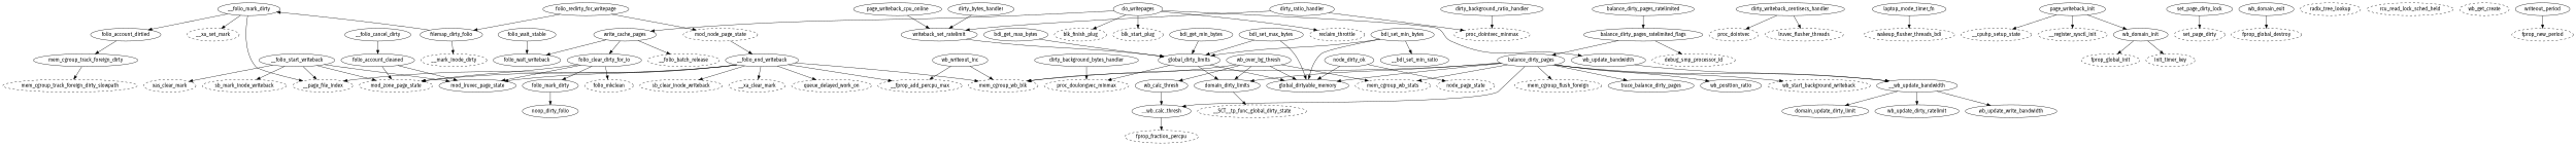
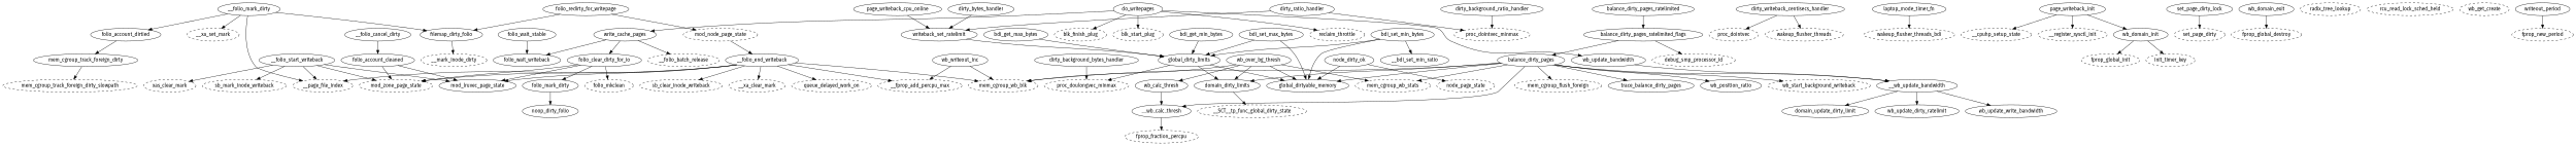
  strict digraph {
    fontname="Fira Sans"
    node [fontname="Fira Sans"]
    edge [fontname="Fira Sans"]
    __folio_cancel_dirty
    folio_account_cleaned
    mod_lruvec_page_state
    mod_zone_page_state [style=dashed]
    __fprop_add_percpu_max [style=dashed]
    __folio_end_writeback
    __page_file_index [style=dashed]
    __xa_clear_mark [style=dashed]
    n9 [label=mem_cgroup_wb_blk style=dashed]
    queue_delayed_work_on [style=dashed]
    sb_clear_inode_writeback [style=dashed]
    mod_node_page_state [style=dashed]
    __folio_mark_dirty
    __xa_set_mark [style=dashed]
    folio_account_dirtied
    mem_cgroup_track_foreign_dirty
    mem_cgroup_track_foreign_dirty_slowpath [style=dashed]
    __folio_start_writeback
    sb_mark_inode_writeback [style=dashed]
    xas_clear_mark [style=dashed]
    fprop_fraction_percpu [style=dashed]
    __wb_calc_thresh
    __wb_update_bandwidth
    domain_update_dirty_limit
    wb_update_dirty_ratelimit
    wb_update_write_bandwidth
    balance_dirty_pages
    domain_dirty_limits
    global_dirtyable_memory
    mem_cgroup_flush_foreign [style=dashed]
    mem_cgroup_wb_stats [style=dashed]
    trace_balance_dirty_pages
    wb_position_ratio
    wb_start_background_writeback [style=dashed]
    __SCT__tp_func_global_dirty_state [style=dashed]
    balance_dirty_pages_ratelimited
    balance_dirty_pages_ratelimited_flags
    debug_smp_processor_id [style=dashed]
    bdi_get_max_bytes
    global_dirty_limits
    proc_doulongvec_minmax [style=dashed]
    bdi_get_min_bytes
    bdi_set_max_bytes
    bdi_set_min_bytes
    __bdi_set_min_ratio
    dirty_background_bytes_handler
    proc_dointvec_minmax [style=dashed]
    dirty_background_ratio_handler
    dirty_bytes_handler
    writeback_set_ratelimit
    dirty_ratio_handler
    proc_dointvec [style=dashed]
    dirty_writeback_centisecs_handler
-   wakeup_flusher_threads [style=dashed label=lruvec_flusher_threads]
+   wakeup_flusher_threads [style=dashed]
    blk_finish_plug [style=dashed]
    do_writepages
    blk_start_plug [style=dashed]
    reclaim_throttle [style=dashed]
    wb_update_bandwidth
    write_cache_pages
    folio_clear_dirty_for_io
    folio_wait_writeback
    __folio_batch_release [style=dashed]
    folio_mark_dirty
    folio_mkclean [style=dashed]
    filemap_dirty_folio
    __mark_inode_dirty [style=dashed]
    noop_dirty_folio
    folio_redirty_for_writepage
    folio_wait_stable
    wakeup_flusher_threads_bdi [style=dashed]
    laptop_mode_timer_fn
    node_dirty_ok
    node_page_state [style=dashed]
    page_writeback_cpu_online
    __cpuhp_setup_state [style=dashed]
    page_writeback_init
    __register_sysctl_init [style=dashed]
    wb_domain_init
    fprop_global_init [style=dashed]
    init_timer_key [style=dashed]
    set_page_dirty [style=dashed]
    set_page_dirty_lock
    wb_calc_thresh
    fprop_global_destroy [style=dashed]
    wb_domain_exit
    radix_tree_lookup [style=dashed]
    rcu_read_lock_sched_held [style=dashed]
    wb_get_create [style=dashed]
    wb_over_bg_thresh
    wb_writeout_inc
    fprop_new_period [style=dashed]
    writeout_period
    __folio_cancel_dirty -> folio_account_cleaned
    folio_account_cleaned -> mod_lruvec_page_state
    folio_account_cleaned -> mod_zone_page_state
    __folio_end_writeback -> mod_lruvec_page_state
    __folio_end_writeback -> mod_zone_page_state
    __folio_end_writeback -> __fprop_add_percpu_max
    __folio_end_writeback -> __page_file_index
    __folio_end_writeback -> __xa_clear_mark
    __folio_end_writeback -> n9
    __folio_end_writeback -> queue_delayed_work_on
    __folio_end_writeback -> sb_clear_inode_writeback
    mod_node_page_state -> __folio_end_writeback
    __folio_mark_dirty -> __page_file_index
    __folio_mark_dirty -> __xa_set_mark
    __folio_mark_dirty -> folio_account_dirtied
    folio_account_dirtied -> mem_cgroup_track_foreign_dirty
    mem_cgroup_track_foreign_dirty -> mem_cgroup_track_foreign_dirty_slowpath
    __folio_start_writeback -> mod_lruvec_page_state
    __folio_start_writeback -> mod_zone_page_state
    __folio_start_writeback -> __page_file_index
    __folio_start_writeback -> sb_mark_inode_writeback
    __folio_start_writeback -> xas_clear_mark
    __wb_calc_thresh -> fprop_fraction_percpu
    __wb_update_bandwidth -> domain_update_dirty_limit
    __wb_update_bandwidth -> wb_update_dirty_ratelimit
    __wb_update_bandwidth -> wb_update_write_bandwidth
    balance_dirty_pages -> n9
    balance_dirty_pages -> __wb_calc_thresh
    balance_dirty_pages -> __wb_update_bandwidth
    balance_dirty_pages -> domain_dirty_limits
    balance_dirty_pages -> global_dirtyable_memory
    balance_dirty_pages -> mem_cgroup_flush_foreign
    balance_dirty_pages -> mem_cgroup_wb_stats
    balance_dirty_pages -> trace_balance_dirty_pages
    balance_dirty_pages -> wb_position_ratio
    balance_dirty_pages -> wb_start_background_writeback
    domain_dirty_limits -> __SCT__tp_func_global_dirty_state
    balance_dirty_pages_ratelimited -> balance_dirty_pages_ratelimited_flags
    balance_dirty_pages_ratelimited_flags -> balance_dirty_pages
    balance_dirty_pages_ratelimited_flags -> debug_smp_processor_id
    bdi_get_max_bytes -> global_dirty_limits
    global_dirty_limits -> domain_dirty_limits
    global_dirty_limits -> global_dirtyable_memory
    global_dirty_limits -> proc_doulongvec_minmax
    bdi_get_min_bytes -> global_dirty_limits
    bdi_set_max_bytes -> global_dirtyable_memory
    bdi_set_max_bytes -> global_dirty_limits
    bdi_set_min_bytes -> global_dirtyable_memory
    bdi_set_min_bytes -> global_dirty_limits
    bdi_set_min_bytes -> __bdi_set_min_ratio
    dirty_background_bytes_handler -> proc_doulongvec_minmax
    dirty_background_ratio_handler -> proc_dointvec_minmax
    dirty_bytes_handler -> writeback_set_ratelimit
    writeback_set_ratelimit -> global_dirty_limits
    dirty_ratio_handler -> proc_dointvec_minmax
    dirty_ratio_handler -> writeback_set_ratelimit
    dirty_writeback_centisecs_handler -> proc_dointvec
    dirty_writeback_centisecs_handler -> wakeup_flusher_threads
    do_writepages -> blk_finish_plug
    do_writepages -> blk_start_plug
    do_writepages -> reclaim_throttle
    do_writepages -> wb_update_bandwidth
    do_writepages -> write_cache_pages
    wb_update_bandwidth -> __wb_update_bandwidth
    write_cache_pages -> folio_clear_dirty_for_io
    write_cache_pages -> folio_wait_writeback
    write_cache_pages -> __folio_batch_release
    folio_clear_dirty_for_io -> mod_lruvec_page_state
    folio_clear_dirty_for_io -> mod_zone_page_state
    folio_clear_dirty_for_io -> folio_mark_dirty
    folio_clear_dirty_for_io -> folio_mkclean
    folio_mark_dirty -> noop_dirty_folio
-   filemap_dirty_folio -> __folio_mark_dirty
+   __folio_mark_dirty -> filemap_dirty_folio
    filemap_dirty_folio -> __mark_inode_dirty
    folio_redirty_for_writepage -> mod_node_page_state
    folio_redirty_for_writepage -> filemap_dirty_folio
    folio_wait_stable -> folio_wait_writeback
    laptop_mode_timer_fn -> wakeup_flusher_threads_bdi
    node_dirty_ok -> global_dirtyable_memory
    node_dirty_ok -> node_page_state
    page_writeback_cpu_online -> writeback_set_ratelimit
    page_writeback_init -> __cpuhp_setup_state
    page_writeback_init -> __register_sysctl_init
    page_writeback_init -> wb_domain_init
    wb_domain_init -> fprop_global_init
    wb_domain_init -> init_timer_key
    set_page_dirty_lock -> set_page_dirty
    wb_calc_thresh -> __wb_calc_thresh
    wb_domain_exit -> fprop_global_destroy
    wb_over_bg_thresh -> n9
    wb_over_bg_thresh -> domain_dirty_limits
    wb_over_bg_thresh -> global_dirtyable_memory
    wb_over_bg_thresh -> mem_cgroup_wb_stats
    wb_over_bg_thresh -> wb_calc_thresh
    wb_writeout_inc -> __fprop_add_percpu_max
    wb_writeout_inc -> n9
    writeout_period -> fprop_new_period
  }
